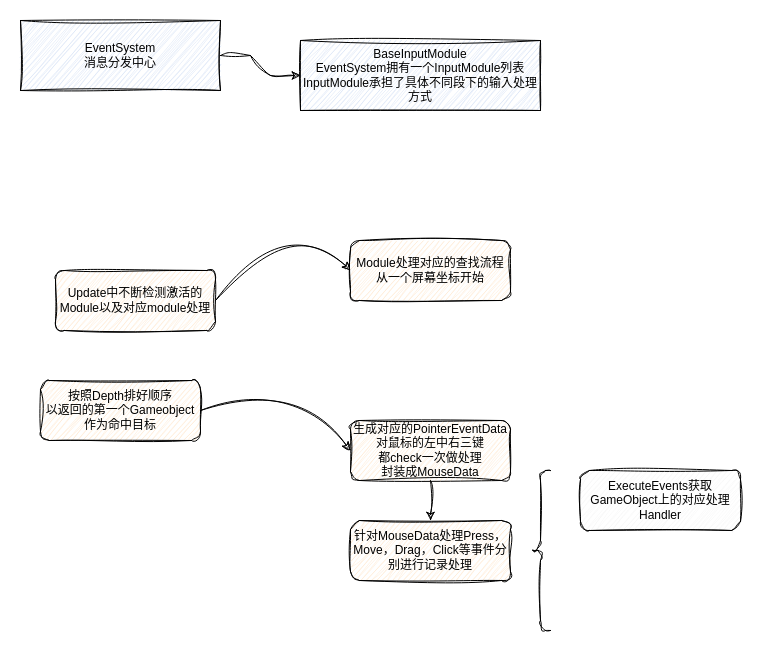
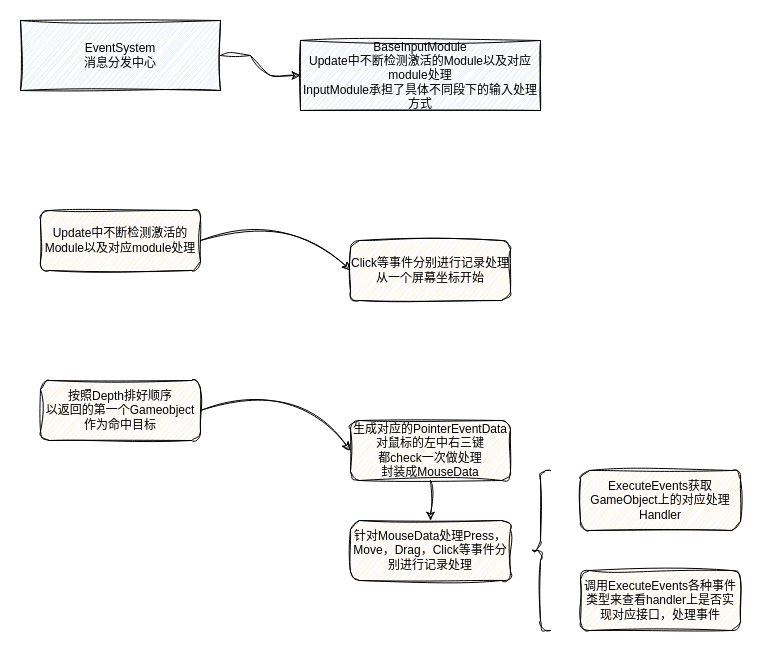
  <mxCell id="0" />
  <mxCell id="1" parent="0" />
  <mxCell id="2" style="edgeStyle=entityRelationEdgeStyle;rounded=0;sketch=1;hachureGap=4;jiggle=2;curveFitting=1;orthogonalLoop=1;jettySize=auto;html=1;fontFamily=Helvetica;fontStyle=0" edge="1" parent="1" source="3" target="4"><mxGeometry relative="1" as="geometry" /></mxCell>
  <mxCell id="3" value="EventSystem&lt;br&gt;消息分发中心" style="rounded=0;whiteSpace=wrap;html=1;sketch=1;curveFitting=1;jiggle=2;fillColor=#D4E1F5;fontFamily=Helvetica;fontStyle=0" vertex="1" parent="1"><mxGeometry x="20" y="20" width="200" height="70" as="geometry" /></mxCell>
- <mxCell id="4" value="BaseInputModule&lt;br&gt;EventSystem拥有一个InputModule列表&lt;br&gt;InputModule承担了具体不同段下的输入处理方式" style="rounded=0;whiteSpace=wrap;html=1;sketch=1;curveFitting=1;jiggle=2;fillColor=#D4E1F5;fontFamily=Helvetica;fontStyle=0" vertex="1" parent="1"><mxGeometry x="300" y="40" width="240" height="70" as="geometry" /></mxCell>
- <mxCell id="5" value="Update中不断检测激活的Module以及对应module处理" style="rounded=1;whiteSpace=wrap;html=1;sketch=1;hachureGap=4;jiggle=2;curveFitting=1;fontFamily=Helvetica;fillColor=#FFE6CC;fontStyle=0" vertex="1" parent="1"><mxGeometry x="55" y="270" width="160" height="60" as="geometry" /></mxCell>
+ <mxCell id="4" value="BaseInputModule&lt;br&gt;Update中不断检测激活的Module以及对应module处理&lt;br&gt;InputModule承担了具体不同段下的输入处理方式" style="rounded=0;whiteSpace=wrap;html=1;sketch=1;curveFitting=1;jiggle=2;fillColor=#D4E1F5;fontFamily=Helvetica;fontStyle=0" vertex="1" parent="1"><mxGeometry x="300" y="40" width="240" height="70" as="geometry" /></mxCell>
+ <mxCell id="5" value="Update中不断检测激活的Module以及对应module处理" style="rounded=1;whiteSpace=wrap;html=1;sketch=1;hachureGap=4;jiggle=2;curveFitting=1;fontFamily=Helvetica;fillColor=#FFE6CC;fontStyle=0" vertex="1" parent="1"><mxGeometry x="40" y="210" width="160" height="60" as="geometry" /></mxCell>
  <mxCell id="6" value="" style="curved=1;endArrow=classic;html=1;rounded=0;sketch=1;hachureGap=4;jiggle=2;curveFitting=1;fontFamily=Architects Daughter;fontSource=https%3A%2F%2Ffonts.googleapis.com%2Fcss%3Ffamily%3DArchitects%2BDaughter;exitX=1;exitY=0.5;exitDx=0;exitDy=0;entryX=0;entryY=0.5;entryDx=0;entryDy=0;" edge="1" parent="1" source="5" target="7"><mxGeometry width="50" height="50" relative="1" as="geometry"><mxPoint x="250" y="350" as="sourcePoint" /><mxPoint x="330" y="320" as="targetPoint" /><Array as="points"><mxPoint x="290" y="210" /></Array></mxGeometry></mxCell>
- <mxCell id="7" value="Module处理对应的查找流程&lt;br&gt;从一个屏幕坐标开始" style="rounded=1;whiteSpace=wrap;html=1;sketch=1;hachureGap=4;jiggle=2;curveFitting=1;fontFamily=Helvetica;fillColor=#FFE6CC;fontStyle=0" vertex="1" parent="1"><mxGeometry x="350" y="240" width="160" height="60" as="geometry" /></mxCell>
+ <mxCell id="7" value="Click等事件分别进行记录处理&lt;br&gt;从一个屏幕坐标开始" style="rounded=1;whiteSpace=wrap;html=1;sketch=1;hachureGap=4;jiggle=2;curveFitting=1;fontFamily=Helvetica;fillColor=#FFE6CC;fontStyle=0" vertex="1" parent="1"><mxGeometry x="350" y="240" width="160" height="60" as="geometry" /></mxCell>
  <mxCell id="8" value="按照Depth排好顺序&lt;br&gt;以返回的第一个Gameobject&lt;br&gt;作为命中目标" style="rounded=1;whiteSpace=wrap;html=1;sketch=1;hachureGap=4;jiggle=2;curveFitting=1;fontFamily=Helvetica;fillColor=#FFE6CC;fontStyle=0" vertex="1" parent="1"><mxGeometry x="40" y="380" width="160" height="60" as="geometry" /></mxCell>
  <mxCell id="9" style="edgeStyle=orthogonalEdgeStyle;rounded=0;sketch=1;hachureGap=4;jiggle=2;curveFitting=1;orthogonalLoop=1;jettySize=auto;html=1;fontFamily=Architects Daughter;fontSource=https%3A%2F%2Ffonts.googleapis.com%2Fcss%3Ffamily%3DArchitects%2BDaughter;" edge="1" parent="1" source="10" target="12"><mxGeometry relative="1" as="geometry" /></mxCell>
  <mxCell id="10" value="生成对应的PointerEventData&lt;br&gt;对鼠标的左中右三键&lt;br&gt;都check一次做处理&lt;br&gt;封装成MouseData" style="rounded=1;whiteSpace=wrap;html=1;sketch=1;hachureGap=4;jiggle=2;curveFitting=1;fontFamily=Helvetica;fillColor=#FFE6CC;fontStyle=0" vertex="1" parent="1"><mxGeometry x="350" y="420" width="160" height="60" as="geometry" /></mxCell>
  <mxCell id="11" value="" style="curved=1;endArrow=classic;html=1;rounded=0;sketch=1;hachureGap=4;jiggle=2;curveFitting=1;fontFamily=Architects Daughter;fontSource=https%3A%2F%2Ffonts.googleapis.com%2Fcss%3Ffamily%3DArchitects%2BDaughter;exitX=1;exitY=0.5;exitDx=0;exitDy=0;entryX=0;entryY=0.5;entryDx=0;entryDy=0;" edge="1" parent="1" source="8" target="10"><mxGeometry width="50" height="50" relative="1" as="geometry"><mxPoint x="204" y="400" as="sourcePoint" /><mxPoint x="354" y="430" as="targetPoint" /><Array as="points"><mxPoint x="294" y="380" /></Array></mxGeometry></mxCell>
  <mxCell id="12" value="针对MouseData处理Press，Move，Drag，Click等事件分别进行记录处理" style="rounded=1;whiteSpace=wrap;html=1;sketch=1;hachureGap=4;jiggle=2;curveFitting=1;fontFamily=Helvetica;fillColor=#FFE6CC;fontStyle=0" vertex="1" parent="1"><mxGeometry x="350" y="520" width="160" height="60" as="geometry" /></mxCell>
- <mxCell id="13" value="ExecuteEvents获取GameObject上的对应处理Handler" style="rounded=1;whiteSpace=wrap;html=1;sketch=1;hachureGap=4;jiggle=2;curveFitting=1;fontFamily=Helvetica;fillColor=#f5f5f5;fontStyle=0;" vertex="1" parent="1"><mxGeometry x="580" y="470" width="160" height="60" as="geometry" /></mxCell>
+ <mxCell id="13" value="ExecuteEvents获取GameObject上的对应处理Handler" style="rounded=1;whiteSpace=wrap;html=1;sketch=1;hachureGap=4;jiggle=2;curveFitting=1;fontFamily=Helvetica;fillColor=#FFE6CC;fontStyle=0" vertex="1" parent="1"><mxGeometry x="580" y="470" width="160" height="60" as="geometry" /></mxCell>
  <mxCell id="14" value="" style="shape=curlyBracket;whiteSpace=wrap;html=1;rounded=1;labelPosition=left;verticalLabelPosition=middle;align=right;verticalAlign=middle;sketch=1;hachureGap=4;jiggle=2;curveFitting=1;fontFamily=Architects Daughter;fontSource=https%3A%2F%2Ffonts.googleapis.com%2Fcss%3Ffamily%3DArchitects%2BDaughter;" vertex="1" parent="1"><mxGeometry x="530" y="470" width="20" height="160" as="geometry" /></mxCell>
+ <mxCell id="15" value="调用ExecuteEvents各种事件类型来查看handler上是否实现对应接口，处理事件" style="rounded=1;whiteSpace=wrap;html=1;sketch=1;hachureGap=4;jiggle=2;curveFitting=1;fontFamily=Helvetica;fillColor=#FFE6CC;fontStyle=0" vertex="1" parent="1"><mxGeometry x="580" y="570" width="160" height="60" as="geometry" /></mxCell>
